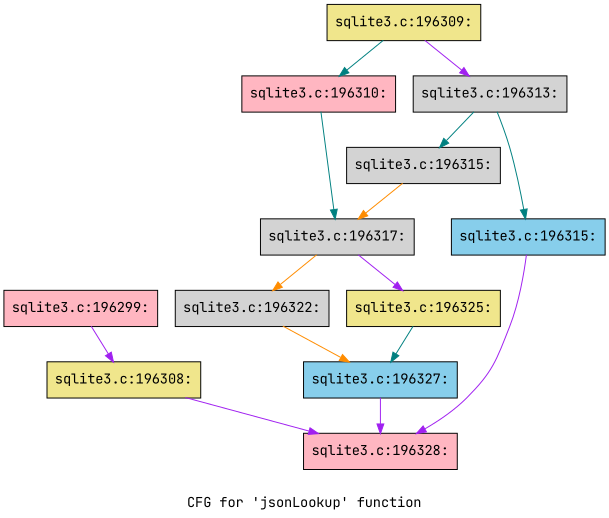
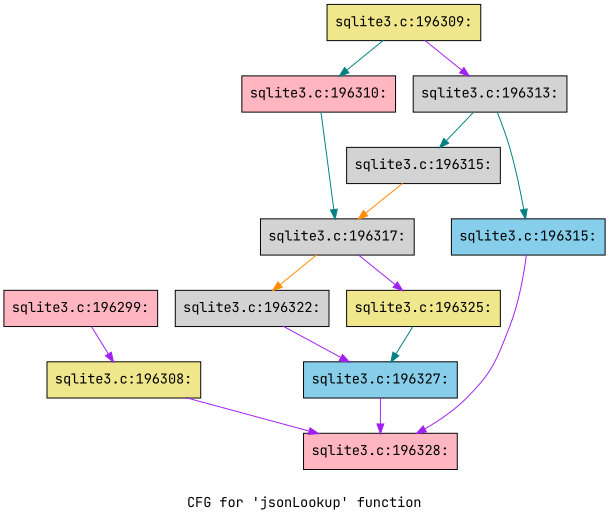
  digraph {
    fontname="JetBrains Mono"
    label="CFG for 'jsonLookup' function"
    node [fillcolor=lightgrey fontname="JetBrains Mono" shape=record style=filled]
    edge [color=purple fontname="JetBrains Mono"]
    n1 [fillcolor=lightpink label="{sqlite3.c:196299:}"]
    n2 [fillcolor=khaki label="{sqlite3.c:196308:}"]
    n3 [fillcolor=lightpink label="{sqlite3.c:196328:}"]
    n4 [fillcolor=khaki label="{sqlite3.c:196309:}"]
    n5 [fillcolor=lightpink label="{sqlite3.c:196310:}"]
    n6 [label="{sqlite3.c:196313:}"]
    n7 [label="{sqlite3.c:196317:}"]
    n8 [fillcolor=skyblue label="{sqlite3.c:196315:}"]
    n9 [label="{sqlite3.c:196315:}"]
    n10 [label="{sqlite3.c:196322:}"]
    n11 [fillcolor=khaki label="{sqlite3.c:196325:}"]
    n12 [fillcolor=skyblue label="{sqlite3.c:196327:}"]
    n1 -> n2
    n2 -> n3
    n4 -> n5 [color=teal]
    n4 -> n6
    n5 -> n7 [color=teal]
    n6 -> n8 [color=teal]
    n6 -> n9 [color=teal]
    n7 -> n10 [color=darkorange]
    n7 -> n11
    n8 -> n3
    n9 -> n7 [color=darkorange]
-   n10 -> n12 [color=darkorange]
+   n10 -> n12
    n11 -> n12 [color=teal]
    n12 -> n3
  }
